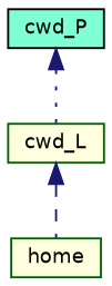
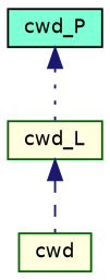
  digraph {
    rankdir=TB
    node [color=darkgreen fillcolor=lightyellow fontname=Helvetica fontsize=10 shape=record style=filled]
    edge [color=midnightblue dir=back fontname=Helvetica fontsize=10 labelfontname=Helvetica labelfontsize=10]
    n1 [color=black fillcolor=aquamarine fontcolor=black height=0.2 label=cwd_P width=0.4]
    n2 [height=0.2 label=cwd_L width=0.4]
-   n3 [height=0.2 label=home width=0.4]
+   n3 [height=0.2 label=cwd width=0.4]
    n1 -> n2 [style=dotted]
    n2 -> n3 [style=dashed]
  }
